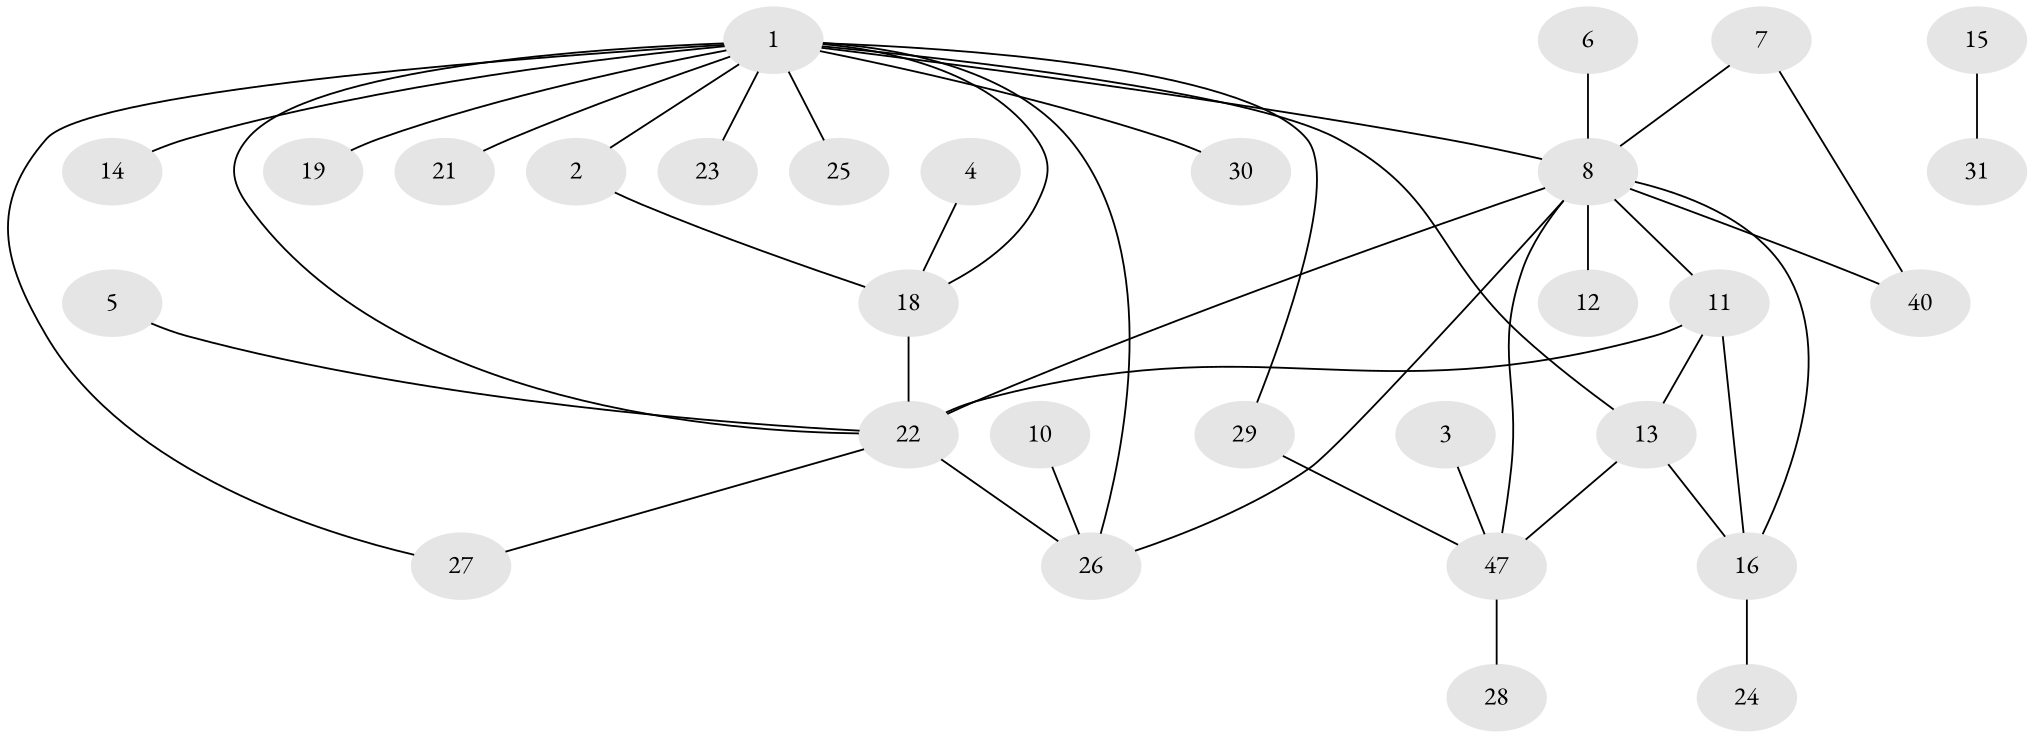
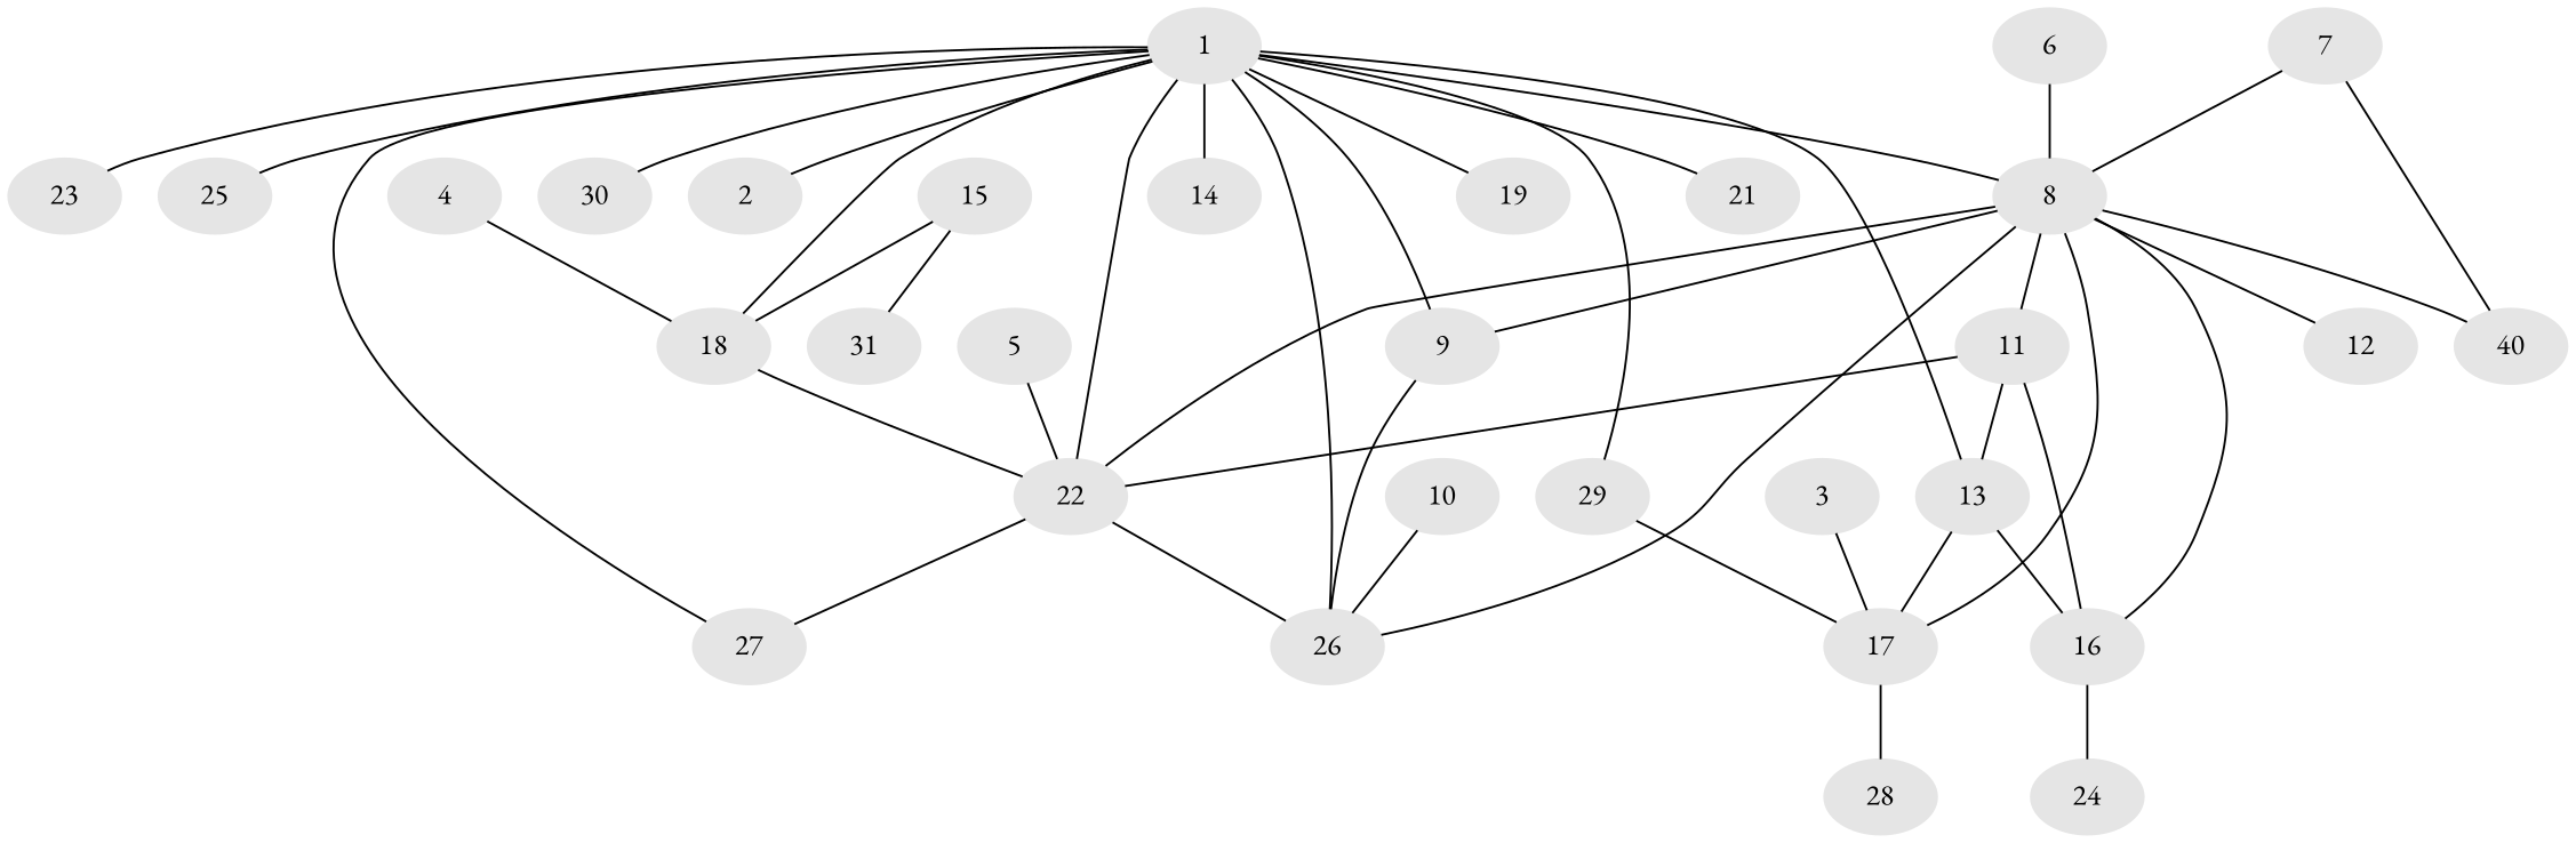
  graph {
    fontname="EB Garamond"
    node [color=gray90 fontname="EB Garamond" style=filled]
    edge [fontname="EB Garamond" weight=1.0]
    1
    2
    8
+   9
    13
    14
    18
    19
    21
    22
    23
    25
    26
    27
    29
    30
-   17 [label=47]
+   17
    11
    n19 [label=40]
    12
    16
    28
    3
    4
    5
    6
    7
    24
    10
    15
    31
    1 -- 2
    1 -- 8
+   1 -- 9
    1 -- 13
    1 -- 14
    1 -- 18
    1 -- 19
    1 -- 21
    1 -- 22
    1 -- 23
    1 -- 25
    1 -- 26
    1 -- 27
    1 -- 29
    1 -- 30
+   8 -- 9
    8 -- 22
    8 -- 26
    8 -- 17
    8 -- 11
    8 -- n19
    8 -- 12
    8 -- 16
+   9 -- 26
    13 -- 17
    13 -- 16
    18 -- 22 [weight=2.0]
    22 -- 26
    22 -- 27
    29 -- 17
    17 -- 28
    11 -- 13
    11 -- 22
    11 -- 16
    16 -- 24
    3 -- 17
    4 -- 18
    5 -- 22
    6 -- 8
    7 -- 8
    7 -- n19
    10 -- 26
-   2 -- 18
+   15 -- 18
    15 -- 31
  }
